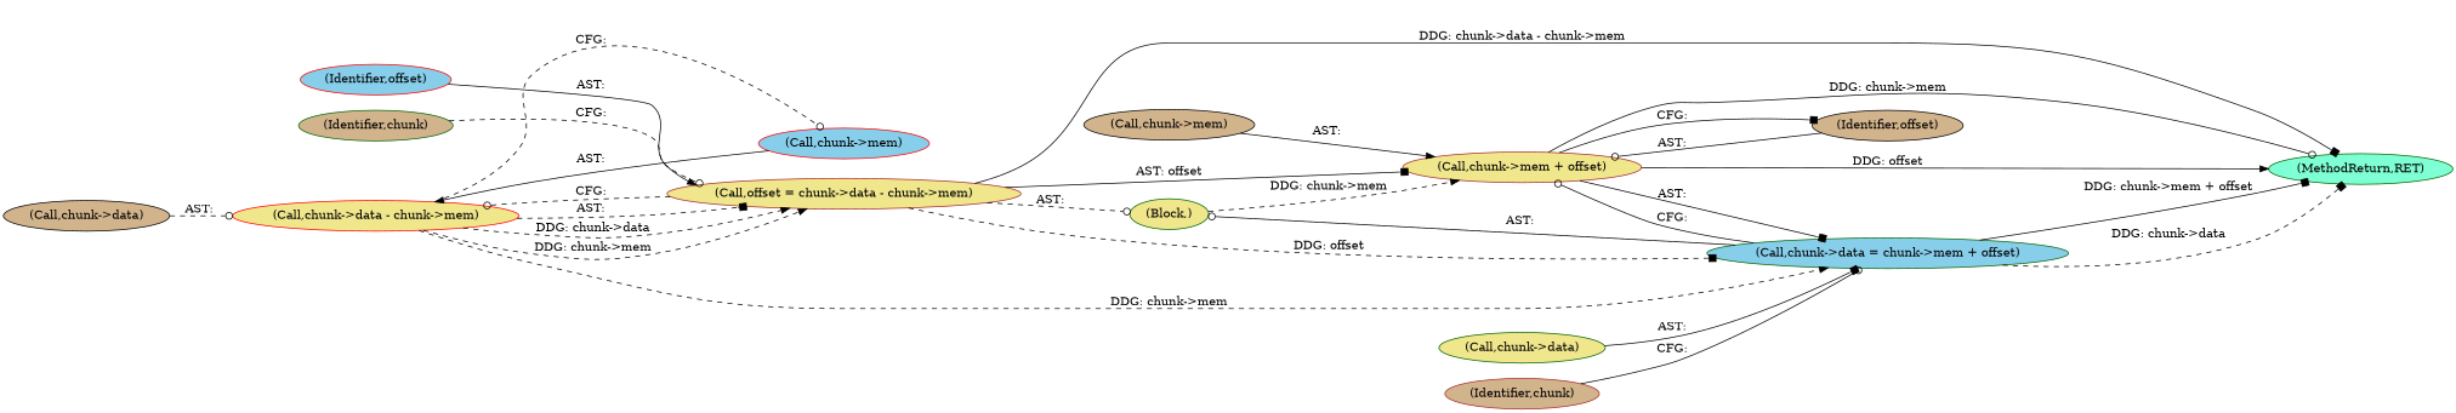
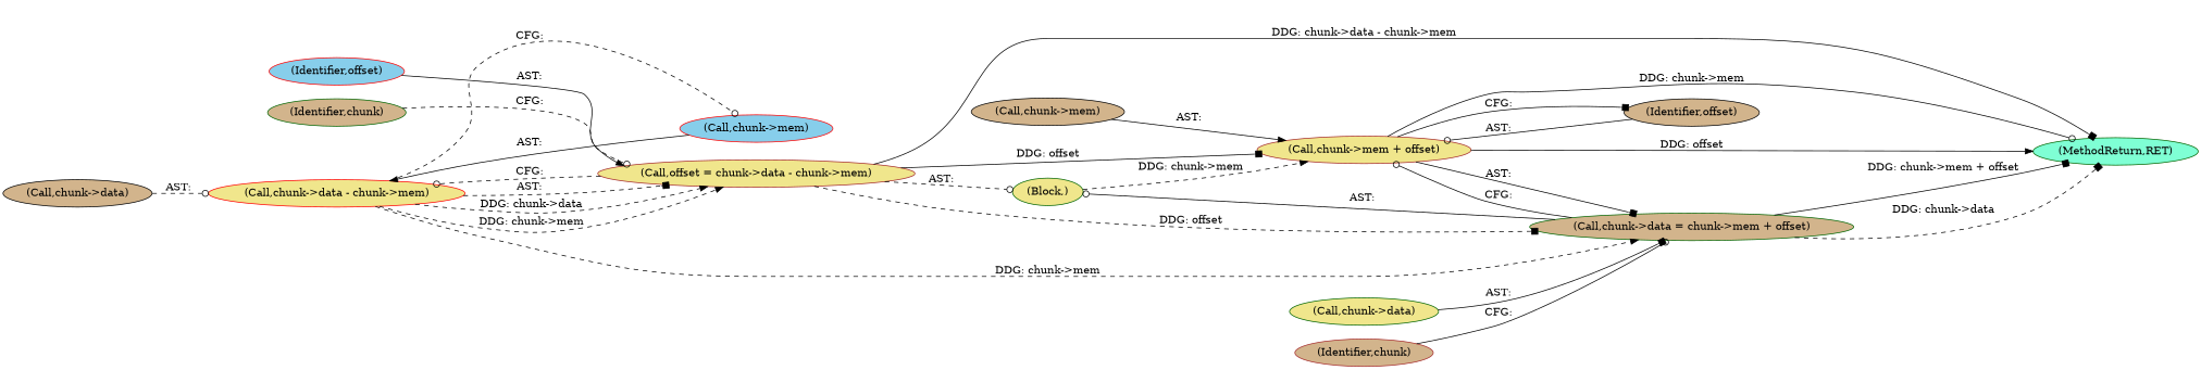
  digraph {
    rankdir=LR
    node [color=darkgreen fillcolor=tan style=filled]
    edge [arrowhead=odot style=solid]
    n1 [color=red fillcolor=khaki label="(Call,chunk->data - chunk->mem)"]
    n2 [color=brown fillcolor=khaki label="(Call,offset = chunk->data - chunk->mem)"]
-   n3 [fillcolor=skyblue label="(Call,chunk->data = chunk->mem + offset)"]
+   n3 [label="(Call,chunk->data = chunk->mem + offset)"]
    n4 [color=red fillcolor=skyblue label="(Call,chunk->mem)"]
    n5 [color=brown fillcolor=khaki label="(Call,chunk->mem + offset)"]
    n6 [fillcolor=aquamarine label="(MethodReturn,RET)"]
    n7 [fillcolor=khaki label="(Block,)"]
    n8 [color=black label="(Identifier,offset)"]
    n9 [color=black label="(Call,chunk->data)"]
    n10 [fillcolor=khaki label="(Call,chunk->data)"]
    n11 [color=black label="(Call,chunk->mem)"]
    n12 [color=red fillcolor=skyblue label="(Identifier,offset)"]
    n13 [color=brown label="(Identifier,chunk)"]
    n14 [label="(Identifier,chunk)"]
    n1 -> n2 [arrowhead=box label="AST: " style=dashed]
    n1 -> n2 [arrowhead=normal label="DDG: chunk->data" style=dashed]
    n1 -> n2 [arrowhead=normal label="DDG: chunk->mem" style=dashed]
    n1 -> n3 [arrowhead=normal label="DDG: chunk->mem" style=dashed]
    n1 -> n4 [label="CFG: " style=dashed]
    n2 -> n1 [label="CFG: " style=dashed]
    n2 -> n3 [arrowhead=box label="DDG: offset" style=dashed]
-   n2 -> n5 [arrowhead=box label="AST: offset"]
+   n2 -> n5 [arrowhead=box label="DDG: offset"]
    n2 -> n6 [arrowhead=box label="DDG: chunk->data - chunk->mem"]
    n2 -> n7 [label="AST: " style=dashed]
    n3 -> n5 [label="CFG: "]
    n3 -> n6 [arrowhead=box label="DDG: chunk->mem + offset"]
    n3 -> n6 [arrowhead=box label="DDG: chunk->data" style=dashed]
    n3 -> n7 [label="AST: "]
    n4 -> n1 [arrowhead=normal label="AST: "]
    n5 -> n3 [arrowhead=box label="AST: "]
    n5 -> n6 [label="DDG: chunk->mem"]
    n5 -> n6 [arrowhead=normal label="DDG: offset"]
    n5 -> n8 [arrowhead=box label="CFG: "]
    n7 -> n5 [arrowhead=normal label="DDG: chunk->mem" style=dashed]
    n8 -> n5 [label="AST: "]
    n9 -> n1 [label="AST: " style=dashed]
    n10 -> n3 [arrowhead=box label="AST: "]
    n11 -> n5 [arrowhead=normal label="AST: "]
    n12 -> n2 [arrowhead=normal label="AST: "]
    n13 -> n3 [label="CFG: "]
    n14 -> n2 [label="CFG: " style=dashed]
  }
